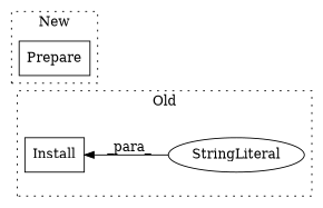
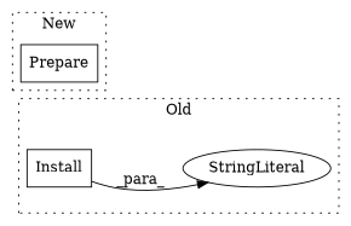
  digraph {
    rankdir=LR
    node [a=32 l="8,1" shape=box]
    n1 [label=Install s="2415,2428"]
    n2 [a=45 l=5 label=StringLiteral s=2423 shape=ellipse]
    n3 [label=Prepare s="1400,1427"]
    subgraph cluster_1 {
      label=Old
      style=dotted
      n1
      n2
    }
    subgraph cluster_2 {
      label=New
      style=dotted
      n3
    }
-   n2 -> n1 [label=_para_]
+   n1 -> n2 [label=_para_]
  }
